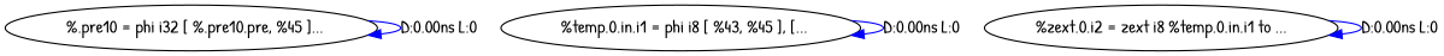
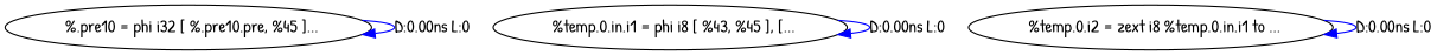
  digraph {
    fontname="Patrick Hand"
    node [fontname="Patrick Hand"]
    edge [color=blue fontname="Patrick Hand"]
    n1 [label="  %.pre10 = phi i32 [ %.pre10.pre, %45 ]..."]
    n2 [label="  %temp.0.in.i1 = phi i8 [ %43, %45 ], [..."]
-   n3 [label="%zext.0.i2 = zext i8 %temp.0.in.i1 to ..."]
+   n3 [label="  %temp.0.i2 = zext i8 %temp.0.in.i1 to ..."]
    n1 -> n1 [label="D:0.00ns L:0"]
    n2 -> n2 [label="D:0.00ns L:0"]
    n3 -> n3 [label="D:0.00ns L:0"]
  }
